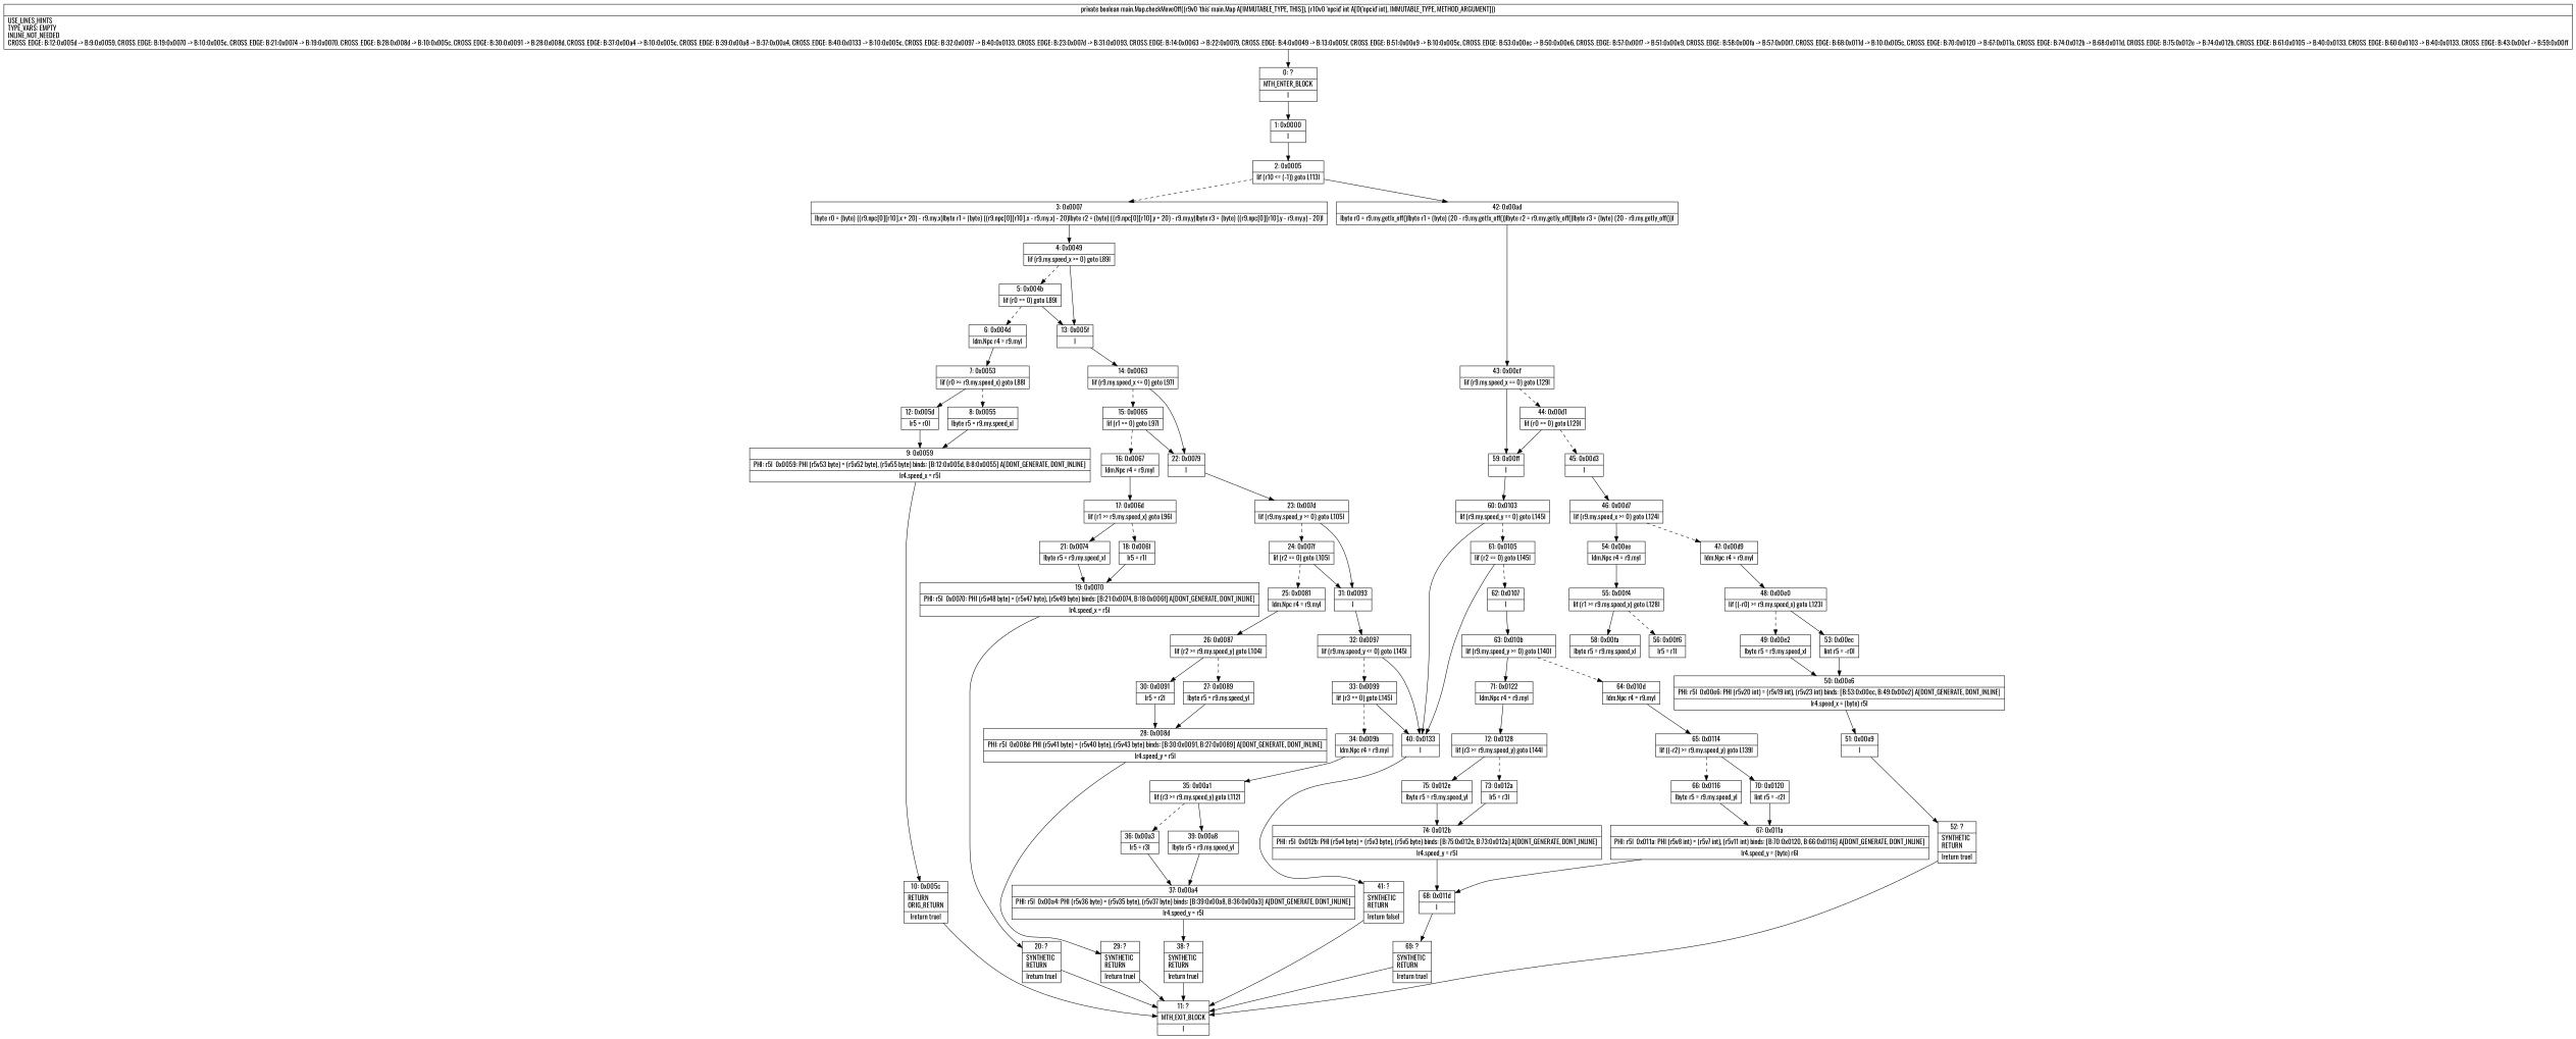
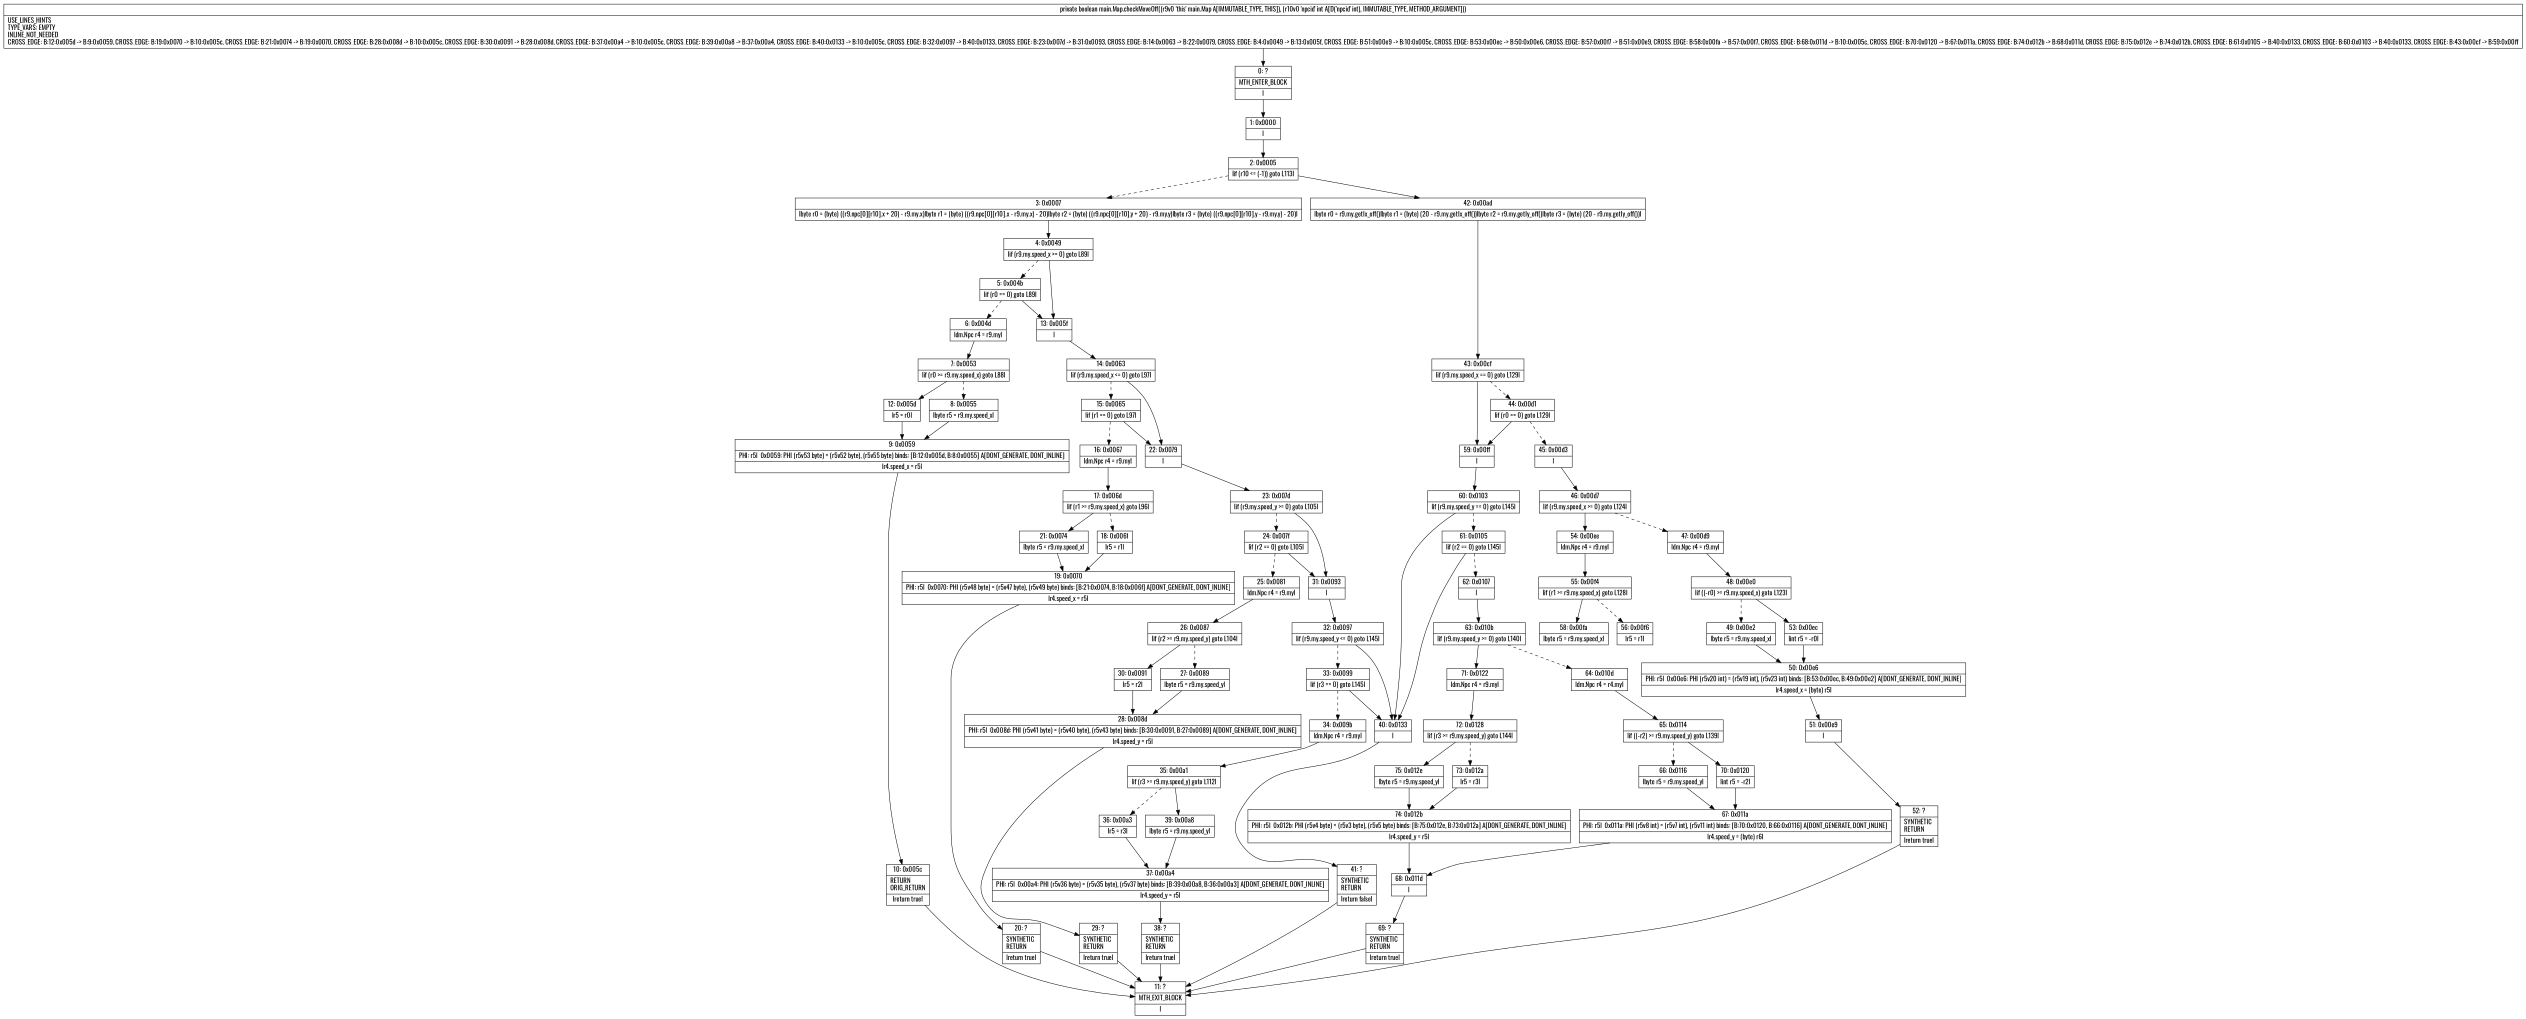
  digraph {
    fontname=Oswald
    node [fontname=Oswald shape=record]
    edge [fontname=Oswald]
    n1 [label="{0\:\ ?|MTH_ENTER_BLOCK\l|l}"]
    n2 [label="{1\:\ 0x0000|l}"]
    n3 [label="{2\:\ 0x0005|lif (r10 \<= (\-1)) goto L113l}"]
    n4 [label="{3\:\ 0x0007|lbyte r0 = (byte) ((r9.npc[0][r10].x + 20) \- r9.my.x)lbyte r1 = (byte) ((r9.npc[0][r10].x \- r9.my.x) \- 20)lbyte r2 = (byte) ((r9.npc[0][r10].y + 20) \- r9.my.y)lbyte r3 = (byte) ((r9.npc[0][r10].y \- r9.my.y) \- 20)l}"]
    n5 [label="{42\:\ 0x00ad|lbyte r0 = r9.my.getIx_off()lbyte r1 = (byte) (20 \- r9.my.getIx_off())lbyte r2 = r9.my.getIy_off()lbyte r3 = (byte) (20 \- r9.my.getIy_off())l}"]
    n6 [label="{4\:\ 0x0049|lif (r9.my.speed_x \>= 0) goto L89l}"]
    n7 [label="{43\:\ 0x00cf|lif (r9.my.speed_x == 0) goto L129l}"]
    n8 [label="{5\:\ 0x004b|lif (r0 == 0) goto L89l}"]
    n9 [label="{13\:\ 0x005f|l}"]
    n10 [label="{6\:\ 0x004d|ldm.Npc r4 = r9.myl}"]
    n11 [label="{14\:\ 0x0063|lif (r9.my.speed_x \<= 0) goto L97l}"]
    n12 [label="{7\:\ 0x0053|lif (r0 \>= r9.my.speed_x) goto L88l}"]
    n13 [label="{8\:\ 0x0055|lbyte r5 = r9.my.speed_xl}"]
    n14 [label="{12\:\ 0x005d|lr5 = r0l}"]
    n15 [label="{9\:\ 0x0059|PHI: r5l  0x0059: PHI (r5v53 byte) = (r5v52 byte), (r5v55 byte) binds: [B:12:0x005d, B:8:0x0055] A[DONT_GENERATE, DONT_INLINE]\l|lr4.speed_x = r5l}"]
    n16 [label="{10\:\ 0x005c|RETURN\lORIG_RETURN\l|lreturn truel}"]
    n17 [label="{11\:\ ?|MTH_EXIT_BLOCK\l|l}"]
    n18 [label="{15\:\ 0x0065|lif (r1 == 0) goto L97l}"]
    n19 [label="{22\:\ 0x0079|l}"]
    n20 [label="{16\:\ 0x0067|ldm.Npc r4 = r9.myl}"]
    n21 [label="{23\:\ 0x007d|lif (r9.my.speed_y \>= 0) goto L105l}"]
    n22 [label="{17\:\ 0x006d|lif (r1 \>= r9.my.speed_x) goto L96l}"]
    n23 [label="{18\:\ 0x006f|lr5 = r1l}"]
    n24 [label="{21\:\ 0x0074|lbyte r5 = r9.my.speed_xl}"]
    n25 [label="{19\:\ 0x0070|PHI: r5l  0x0070: PHI (r5v48 byte) = (r5v47 byte), (r5v49 byte) binds: [B:21:0x0074, B:18:0x006f] A[DONT_GENERATE, DONT_INLINE]\l|lr4.speed_x = r5l}"]
    n26 [label="{20\:\ ?|SYNTHETIC\lRETURN\l|lreturn truel}"]
    n27 [label="{24\:\ 0x007f|lif (r2 == 0) goto L105l}"]
    n28 [label="{31\:\ 0x0093|l}"]
    n29 [label="{25\:\ 0x0081|ldm.Npc r4 = r9.myl}"]
    n30 [label="{32\:\ 0x0097|lif (r9.my.speed_y \<= 0) goto L145l}"]
    n31 [label="{26\:\ 0x0087|lif (r2 \>= r9.my.speed_y) goto L104l}"]
    n32 [label="{27\:\ 0x0089|lbyte r5 = r9.my.speed_yl}"]
    n33 [label="{30\:\ 0x0091|lr5 = r2l}"]
    n34 [label="{28\:\ 0x008d|PHI: r5l  0x008d: PHI (r5v41 byte) = (r5v40 byte), (r5v43 byte) binds: [B:30:0x0091, B:27:0x0089] A[DONT_GENERATE, DONT_INLINE]\l|lr4.speed_y = r5l}"]
    n35 [label="{29\:\ ?|SYNTHETIC\lRETURN\l|lreturn truel}"]
    n36 [label="{33\:\ 0x0099|lif (r3 == 0) goto L145l}"]
    n37 [label="{40\:\ 0x0133|l}"]
    n38 [label="{34\:\ 0x009b|ldm.Npc r4 = r9.myl}"]
    n39 [label="{41\:\ ?|SYNTHETIC\lRETURN\l|lreturn falsel}"]
    n40 [label="{35\:\ 0x00a1|lif (r3 \>= r9.my.speed_y) goto L112l}"]
    n41 [label="{36\:\ 0x00a3|lr5 = r3l}"]
    n42 [label="{39\:\ 0x00a8|lbyte r5 = r9.my.speed_yl}"]
    n43 [label="{37\:\ 0x00a4|PHI: r5l  0x00a4: PHI (r5v36 byte) = (r5v35 byte), (r5v37 byte) binds: [B:39:0x00a8, B:36:0x00a3] A[DONT_GENERATE, DONT_INLINE]\l|lr4.speed_y = r5l}"]
    n44 [label="{38\:\ ?|SYNTHETIC\lRETURN\l|lreturn truel}"]
    n45 [label="{44\:\ 0x00d1|lif (r0 == 0) goto L129l}"]
    n46 [label="{59\:\ 0x00ff|l}"]
    n47 [label="{45\:\ 0x00d3|l}"]
    n48 [label="{60\:\ 0x0103|lif (r9.my.speed_y == 0) goto L145l}"]
    n49 [label="{46\:\ 0x00d7|lif (r9.my.speed_x \>= 0) goto L124l}"]
    n50 [label="{47\:\ 0x00d9|ldm.Npc r4 = r9.myl}"]
    n51 [label="{54\:\ 0x00ee|ldm.Npc r4 = r9.myl}"]
    n52 [label="{48\:\ 0x00e0|lif ((\-r0) \>= r9.my.speed_x) goto L123l}"]
    n53 [label="{55\:\ 0x00f4|lif (r1 \>= r9.my.speed_x) goto L128l}"]
    n54 [label="{49\:\ 0x00e2|lbyte r5 = r9.my.speed_xl}"]
    n55 [label="{53\:\ 0x00ec|lint r5 = \-r0l}"]
    n56 [label="{50\:\ 0x00e6|PHI: r5l  0x00e6: PHI (r5v20 int) = (r5v19 int), (r5v23 int) binds: [B:53:0x00ec, B:49:0x00e2] A[DONT_GENERATE, DONT_INLINE]\l|lr4.speed_x = (byte) r5l}"]
    n57 [label="{51\:\ 0x00e9|l}"]
    n58 [label="{52\:\ ?|SYNTHETIC\lRETURN\l|lreturn truel}"]
    n59 [label="{56\:\ 0x00f6|lr5 = r1l}"]
    n60 [label="{58\:\ 0x00fa|lbyte r5 = r9.my.speed_xl}"]
    n61 [label="{61\:\ 0x0105|lif (r2 == 0) goto L145l}"]
    n62 [label="{62\:\ 0x0107|l}"]
    n63 [label="{63\:\ 0x010b|lif (r9.my.speed_y \>= 0) goto L140l}"]
-   n64 [label="{64\:\ 0x010d|ldm.Npc r4 = r9.myl}"]
+   n64 [label="{64\:\ 0x010d|ldm.Npc r4 = r4.myl}"]
    n65 [label="{71\:\ 0x0122|ldm.Npc r4 = r9.myl}"]
    n66 [label="{65\:\ 0x0114|lif ((\-r2) \>= r9.my.speed_y) goto L139l}"]
    n67 [label="{72\:\ 0x0128|lif (r3 \>= r9.my.speed_y) goto L144l}"]
    n68 [label="{66\:\ 0x0116|lbyte r5 = r9.my.speed_yl}"]
    n69 [label="{70\:\ 0x0120|lint r5 = \-r2l}"]
    n70 [label="{67\:\ 0x011a|PHI: r5l  0x011a: PHI (r5v8 int) = (r5v7 int), (r5v11 int) binds: [B:70:0x0120, B:66:0x0116] A[DONT_GENERATE, DONT_INLINE]\l|lr4.speed_y = (byte) r6l}"]
    n71 [label="{68\:\ 0x011d|l}"]
    n72 [label="{69\:\ ?|SYNTHETIC\lRETURN\l|lreturn truel}"]
    n73 [label="{73\:\ 0x012a|lr5 = r3l}"]
    n74 [label="{75\:\ 0x012e|lbyte r5 = r9.my.speed_yl}"]
    n75 [label="{74\:\ 0x012b|PHI: r5l  0x012b: PHI (r5v4 byte) = (r5v3 byte), (r5v5 byte) binds: [B:75:0x012e, B:73:0x012a] A[DONT_GENERATE, DONT_INLINE]\l|lr4.speed_y = r5l}"]
    n76 [label="{private boolean main.Map.checkMoveOff((r9v0 'this' main.Map A[IMMUTABLE_TYPE, THIS]), (r10v0 'npcid' int A[D('npcid' int), IMMUTABLE_TYPE, METHOD_ARGUMENT]))  | USE_LINES_HINTS\lTYPE_VARS: EMPTY\lINLINE_NOT_NEEDED\lCROSS_EDGE: B:12:0x005d \-\> B:9:0x0059, CROSS_EDGE: B:19:0x0070 \-\> B:10:0x005c, CROSS_EDGE: B:21:0x0074 \-\> B:19:0x0070, CROSS_EDGE: B:28:0x008d \-\> B:10:0x005c, CROSS_EDGE: B:30:0x0091 \-\> B:28:0x008d, CROSS_EDGE: B:37:0x00a4 \-\> B:10:0x005c, CROSS_EDGE: B:39:0x00a8 \-\> B:37:0x00a4, CROSS_EDGE: B:40:0x0133 \-\> B:10:0x005c, CROSS_EDGE: B:32:0x0097 \-\> B:40:0x0133, CROSS_EDGE: B:23:0x007d \-\> B:31:0x0093, CROSS_EDGE: B:14:0x0063 \-\> B:22:0x0079, CROSS_EDGE: B:4:0x0049 \-\> B:13:0x005f, CROSS_EDGE: B:51:0x00e9 \-\> B:10:0x005c, CROSS_EDGE: B:53:0x00ec \-\> B:50:0x00e6, CROSS_EDGE: B:57:0x00f7 \-\> B:51:0x00e9, CROSS_EDGE: B:58:0x00fa \-\> B:57:0x00f7, CROSS_EDGE: B:68:0x011d \-\> B:10:0x005c, CROSS_EDGE: B:70:0x0120 \-\> B:67:0x011a, CROSS_EDGE: B:74:0x012b \-\> B:68:0x011d, CROSS_EDGE: B:75:0x012e \-\> B:74:0x012b, CROSS_EDGE: B:61:0x0105 \-\> B:40:0x0133, CROSS_EDGE: B:60:0x0103 \-\> B:40:0x0133, CROSS_EDGE: B:43:0x00cf \-\> B:59:0x00ff\l}"]
    n1 -> n2
    n2 -> n3
    n3 -> n4 [style=dashed]
    n3 -> n5
    n4 -> n6
    n5 -> n7
    n6 -> n8 [style=dashed]
    n6 -> n9
    n7 -> n45 [style=dashed]
    n7 -> n46
    n8 -> n9
    n8 -> n10 [style=dashed]
    n9 -> n11
    n10 -> n12
    n11 -> n18 [style=dashed]
    n11 -> n19
    n12 -> n13 [style=dashed]
    n12 -> n14
    n13 -> n15
    n14 -> n15
    n15 -> n16
    n16 -> n17
    n18 -> n19
    n18 -> n20 [style=dashed]
    n19 -> n21
    n20 -> n22
    n21 -> n27 [style=dashed]
    n21 -> n28
    n22 -> n23 [style=dashed]
    n22 -> n24
    n23 -> n25
    n24 -> n25
    n25 -> n26
    n26 -> n17
    n27 -> n28
    n27 -> n29 [style=dashed]
    n28 -> n30
    n29 -> n31
    n30 -> n36 [style=dashed]
    n30 -> n37
    n31 -> n32 [style=dashed]
    n31 -> n33
    n32 -> n34
    n33 -> n34
    n34 -> n35
    n35 -> n17
    n36 -> n37
    n36 -> n38 [style=dashed]
    n37 -> n39
    n38 -> n40
    n39 -> n17
    n40 -> n41 [style=dashed]
    n40 -> n42
    n41 -> n43
    n42 -> n43
    n43 -> n44
    n44 -> n17
    n45 -> n46
    n45 -> n47 [style=dashed]
    n46 -> n48
    n47 -> n49
    n48 -> n37
    n48 -> n61 [style=dashed]
    n49 -> n50 [style=dashed]
    n49 -> n51
    n50 -> n52
    n51 -> n53
    n52 -> n54 [style=dashed]
    n52 -> n55
    n53 -> n59 [style=dashed]
    n53 -> n60
    n54 -> n56
    n55 -> n56
    n56 -> n57
    n57 -> n58
    n58 -> n17
    n61 -> n37
    n61 -> n62 [style=dashed]
    n62 -> n63
    n63 -> n64 [style=dashed]
    n63 -> n65
    n64 -> n66
    n65 -> n67
    n66 -> n68 [style=dashed]
    n66 -> n69
    n67 -> n73 [style=dashed]
    n67 -> n74
    n68 -> n70
    n69 -> n70
    n70 -> n71
    n71 -> n72
    n72 -> n17
    n73 -> n75
    n74 -> n75
    n75 -> n71
    n76 -> n1
  }
